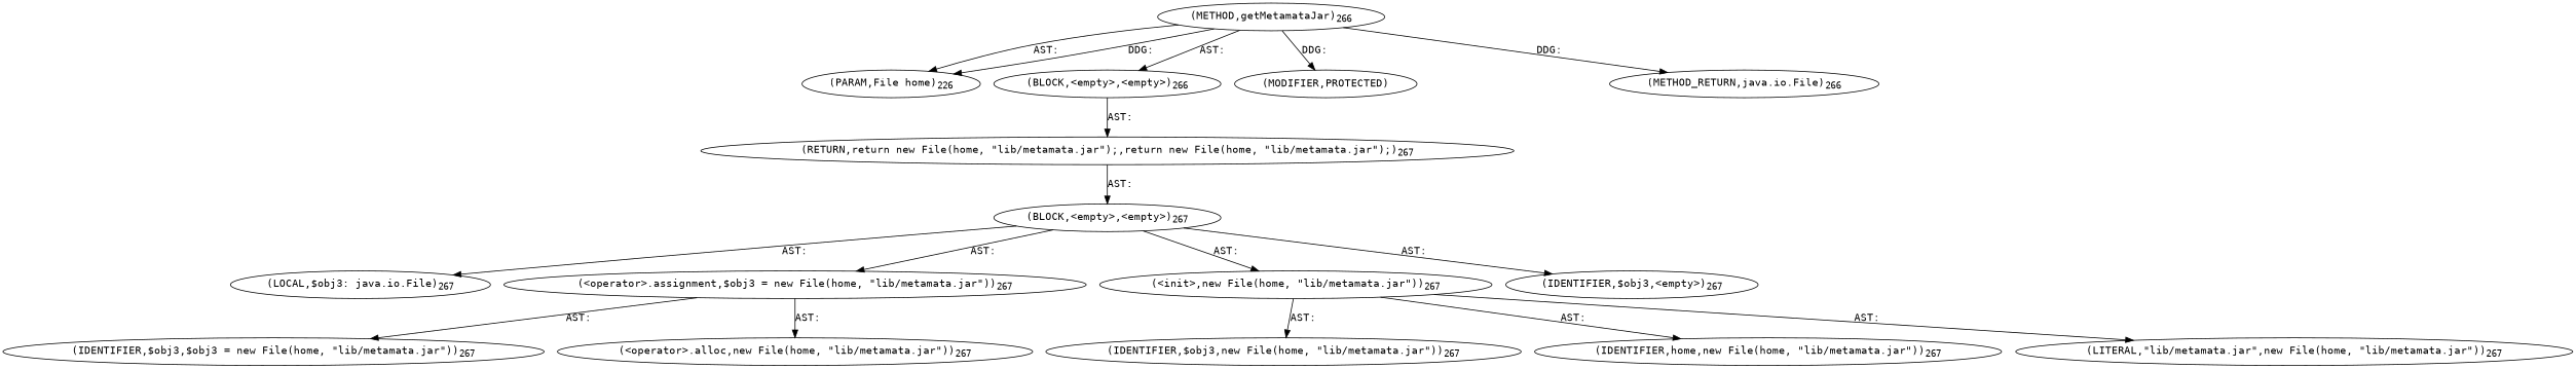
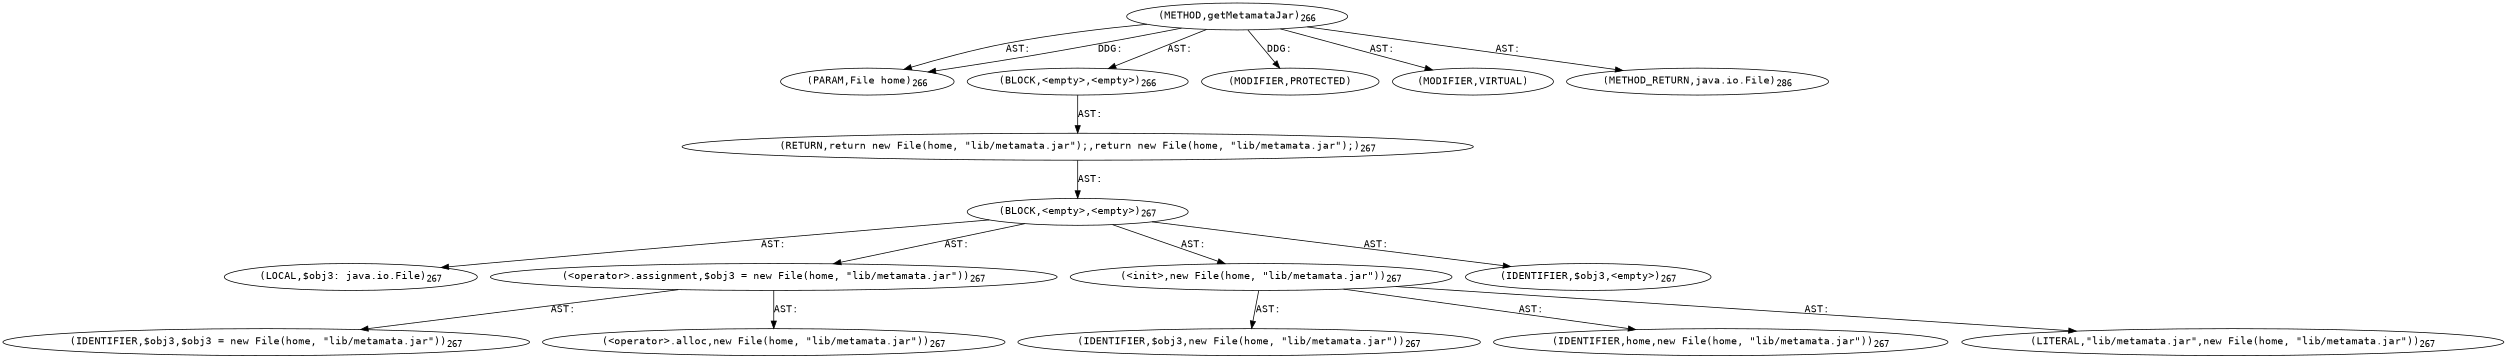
  digraph {
    fontname="DejaVu Sans Mono"
    node [fontname="DejaVu Sans Mono"]
    edge [fontname="DejaVu Sans Mono"]
    n1 [label=<(METHOD,getMetamataJar)<SUB>266</SUB>>]
-   n2 [label=<(PARAM,File home)<SUB>226</SUB>>]
+   n2 [label=<(PARAM,File home)<SUB>266</SUB>>]
    n3 [label=<(BLOCK,&lt;empty&gt;,&lt;empty&gt;)<SUB>266</SUB>>]
    n4 [label=<(MODIFIER,PROTECTED)>]
-   n6 [label=<(METHOD_RETURN,java.io.File)<SUB>266</SUB>>]
+   n5 [label=<(MODIFIER,VIRTUAL)>]
+   n6 [label=<(METHOD_RETURN,java.io.File)<SUB>286</SUB>>]
    n7 [label=<(RETURN,return new File(home, &quot;lib/metamata.jar&quot;);,return new File(home, &quot;lib/metamata.jar&quot;);)<SUB>267</SUB>>]
    n8 [label=<(BLOCK,&lt;empty&gt;,&lt;empty&gt;)<SUB>267</SUB>>]
    n9 [label=<(LOCAL,$obj3: java.io.File)<SUB>267</SUB>>]
    n10 [label=<(&lt;operator&gt;.assignment,$obj3 = new File(home, &quot;lib/metamata.jar&quot;))<SUB>267</SUB>>]
    n11 [label=<(&lt;init&gt;,new File(home, &quot;lib/metamata.jar&quot;))<SUB>267</SUB>>]
    n12 [label=<(IDENTIFIER,$obj3,&lt;empty&gt;)<SUB>267</SUB>>]
    n13 [label=<(IDENTIFIER,$obj3,$obj3 = new File(home, &quot;lib/metamata.jar&quot;))<SUB>267</SUB>>]
    n14 [label=<(&lt;operator&gt;.alloc,new File(home, &quot;lib/metamata.jar&quot;))<SUB>267</SUB>>]
    n15 [label=<(IDENTIFIER,$obj3,new File(home, &quot;lib/metamata.jar&quot;))<SUB>267</SUB>>]
    n16 [label=<(IDENTIFIER,home,new File(home, &quot;lib/metamata.jar&quot;))<SUB>267</SUB>>]
    n17 [label=<(LITERAL,&quot;lib/metamata.jar&quot;,new File(home, &quot;lib/metamata.jar&quot;))<SUB>267</SUB>>]
    n1 -> n2 [label="AST: "]
    n1 -> n2 [label="DDG: "]
    n1 -> n3 [label="AST: "]
    n1 -> n4 [label="DDG: "]
-   n1 -> n6 [label="DDG: "]
+   n1 -> n5 [label="AST: "]
+   n1 -> n6 [label="AST: "]
    n3 -> n7 [label="AST: "]
    n7 -> n8 [label="AST: "]
    n8 -> n9 [label="AST: "]
    n8 -> n10 [label="AST: "]
    n8 -> n11 [label="AST: "]
    n8 -> n12 [label="AST: "]
    n10 -> n13 [label="AST: "]
    n10 -> n14 [label="AST: "]
    n11 -> n15 [label="AST: "]
    n11 -> n16 [label="AST: "]
    n11 -> n17 [label="AST: "]
  }
